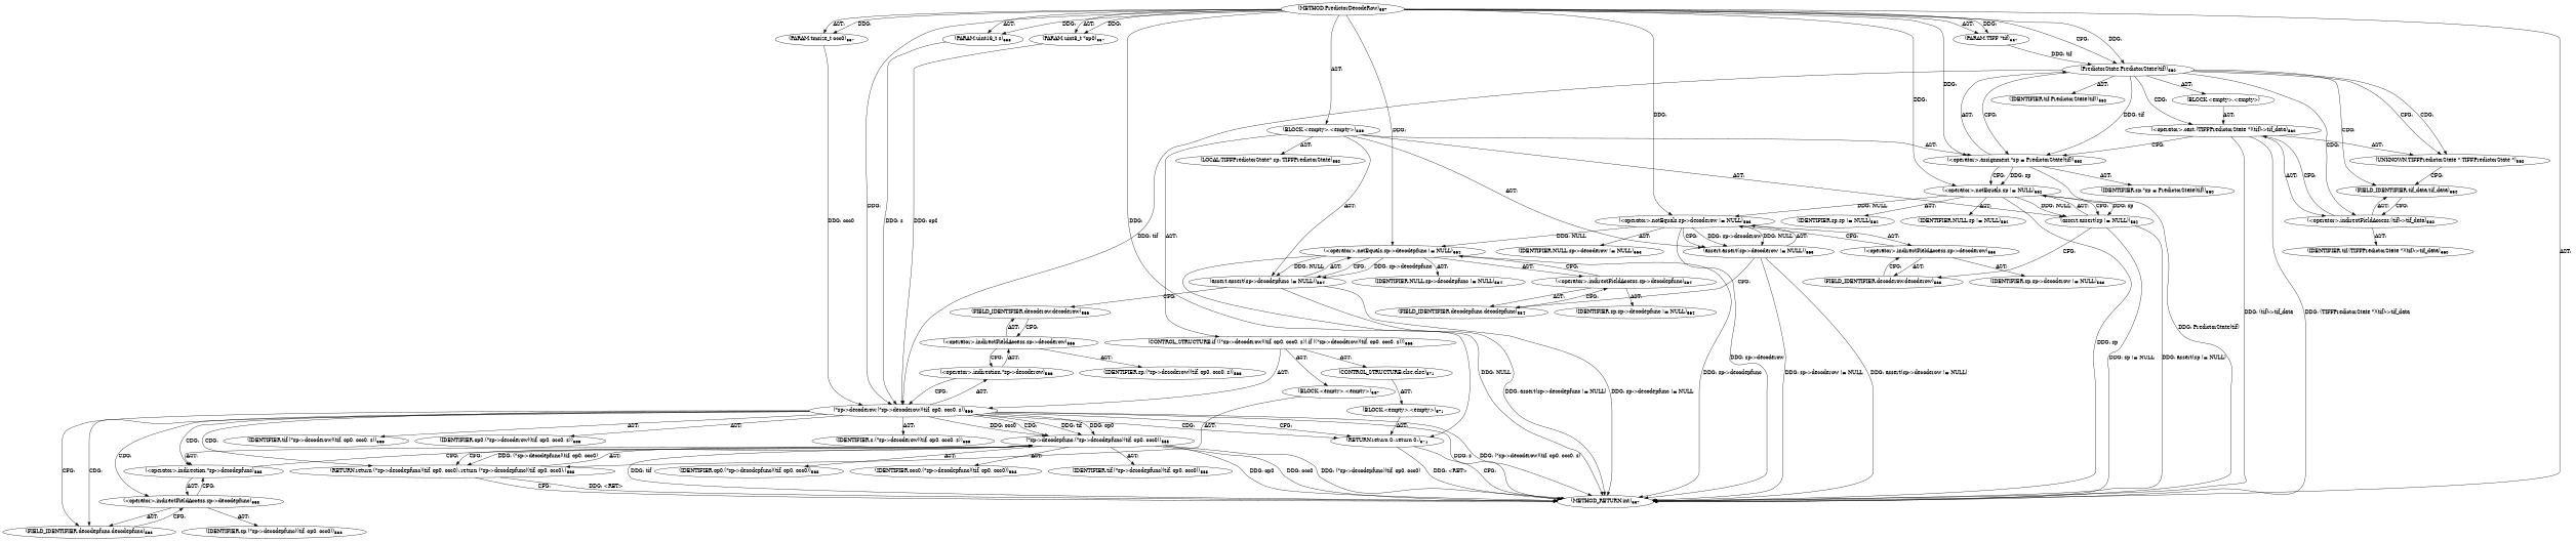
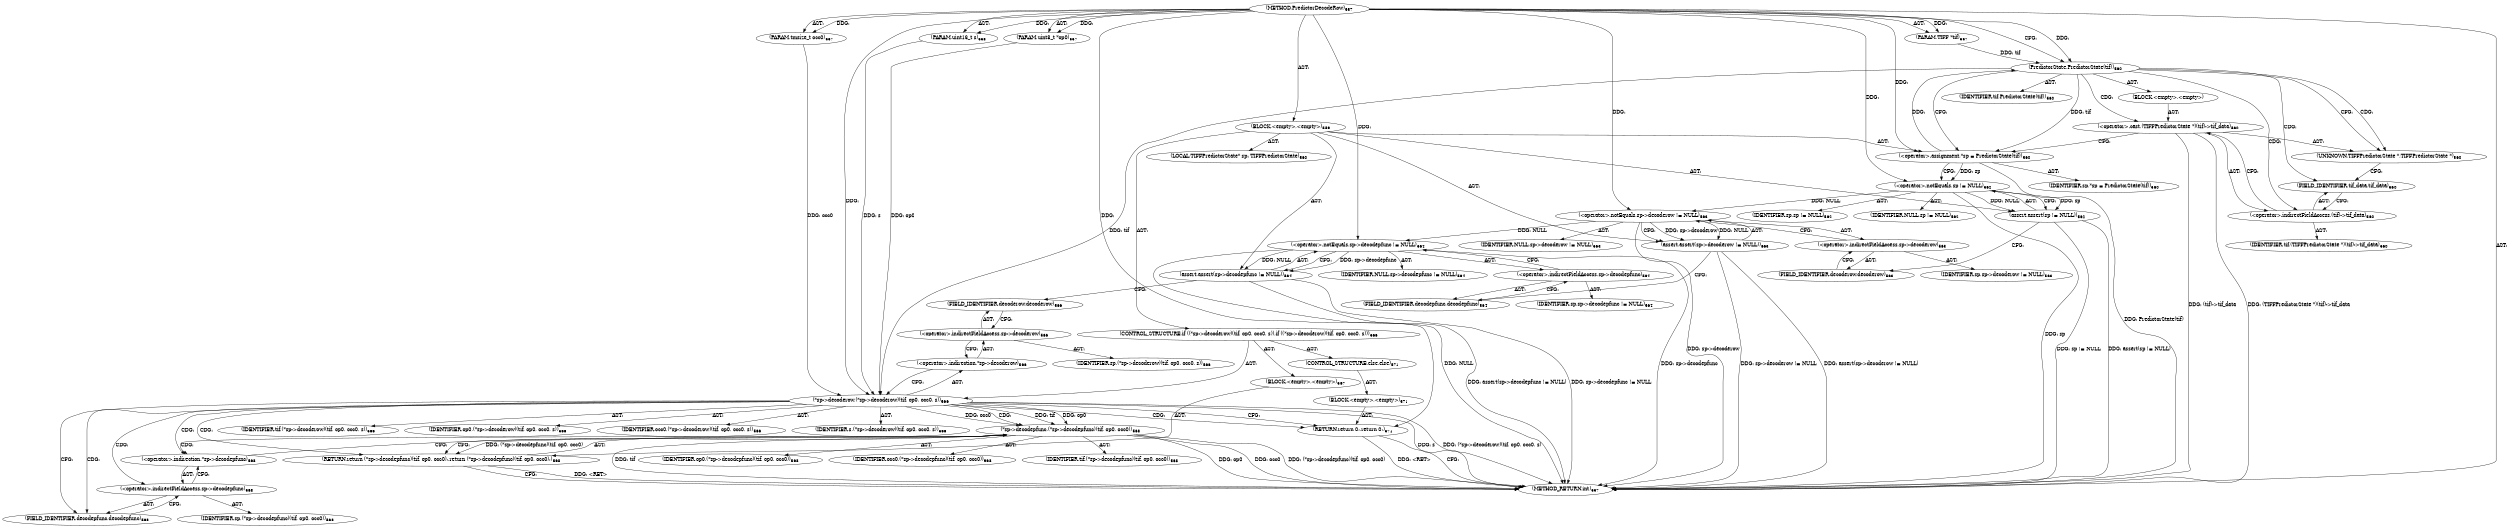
  digraph {
    n1 [label=<(METHOD,PredictorDecodeRow)<SUB>557</SUB>>]
    n2 [label=<(PARAM,TIFF *tif)<SUB>557</SUB>>]
    n3 [label=<(PARAM,uint8_t *op0)<SUB>557</SUB>>]
    n4 [label=<(PARAM,tmsize_t occ0)<SUB>557</SUB>>]
    n5 [label=<(PARAM,uint16_t s)<SUB>558</SUB>>]
    n6 [label=<(BLOCK,&lt;empty&gt;,&lt;empty&gt;)<SUB>559</SUB>>]
    n7 [label=<(&lt;operator&gt;.assignment,*sp = PredictorState(tif))<SUB>560</SUB>>]
    n8 [label=<(PredictorState,PredictorState(tif))<SUB>560</SUB>>]
    n9 [label=<(&lt;operator&gt;.notEquals,sp != NULL)<SUB>562</SUB>>]
    n10 [label=<(&lt;operator&gt;.notEquals,sp-&gt;decoderow != NULL)<SUB>563</SUB>>]
    n11 [label=<(&lt;operator&gt;.notEquals,sp-&gt;decodepfunc != NULL)<SUB>564</SUB>>]
    n12 [label=<(*sp-&gt;decoderow,(*sp-&gt;decoderow)(tif, op0, occ0, s))<SUB>566</SUB>>]
    n13 [label=<(RETURN,return 0;,return 0;)<SUB>571</SUB>>]
    n14 [label=<(METHOD_RETURN,int)<SUB>557</SUB>>]
    n15 [label=<(LOCAL,TIFFPredictorState* sp: TIFFPredictorState)<SUB>560</SUB>>]
    n16 [label=<(assert,assert(sp != NULL))<SUB>562</SUB>>]
    n17 [label=<(assert,assert(sp-&gt;decoderow != NULL))<SUB>663</SUB>>]
    n18 [label=<(assert,assert(sp-&gt;decodepfunc != NULL))<SUB>564</SUB>>]
    n19 [label=<(CONTROL_STRUCTURE,if ((*sp-&gt;decoderow)(tif, op0, occ0, s)),if ((*sp-&gt;decoderow)(tif, op0, occ0, s)))<SUB>566</SUB>>]
    n20 [label=<(IDENTIFIER,sp,*sp = PredictorState(tif))<SUB>560</SUB>>]
    n21 [label=<(IDENTIFIER,tif,PredictorState(tif))<SUB>560</SUB>>]
    n22 [label=<(BLOCK,&lt;empty&gt;,&lt;empty&gt;)>]
    n23 [label=<(&lt;operator&gt;.cast,(TIFFPredictorState *)(tif)-&gt;tif_data)<SUB>560</SUB>>]
    n24 [label=<(UNKNOWN,TIFFPredictorState *,TIFFPredictorState *)<SUB>560</SUB>>]
    n25 [label=<(&lt;operator&gt;.indirectFieldAccess,(tif)-&gt;tif_data)<SUB>560</SUB>>]
    n26 [label=<(FIELD_IDENTIFIER,tif_data,tif_data)<SUB>560</SUB>>]
    n27 [label=<(IDENTIFIER,sp,sp != NULL)<SUB>562</SUB>>]
    n28 [label=<(IDENTIFIER,NULL,sp != NULL)<SUB>562</SUB>>]
    n29 [label=<(&lt;operator&gt;.indirectFieldAccess,sp-&gt;decoderow)<SUB>563</SUB>>]
    n30 [label=<(IDENTIFIER,NULL,sp-&gt;decoderow != NULL)<SUB>563</SUB>>]
    n31 [label=<(&lt;operator&gt;.indirectFieldAccess,sp-&gt;decodepfunc)<SUB>564</SUB>>]
    n32 [label=<(IDENTIFIER,NULL,sp-&gt;decodepfunc != NULL)<SUB>564</SUB>>]
    n33 [label=<(*sp-&gt;decodepfunc,(*sp-&gt;decodepfunc)(tif, op0, occ0))<SUB>568</SUB>>]
    n34 [label=<(&lt;operator&gt;.indirection,*sp-&gt;decoderow)<SUB>566</SUB>>]
    n35 [label=<(IDENTIFIER,tif,(*sp-&gt;decoderow)(tif, op0, occ0, s))<SUB>566</SUB>>]
    n36 [label=<(IDENTIFIER,op0,(*sp-&gt;decoderow)(tif, op0, occ0, s))<SUB>566</SUB>>]
+   n37 [label=<(IDENTIFIER,occ0,(*sp-&gt;decoderow)(tif, op0, occ0, s))<SUB>566</SUB>>]
    n38 [label=<(IDENTIFIER,s,(*sp-&gt;decoderow)(tif, op0, occ0, s))<SUB>566</SUB>>]
    n39 [label=<(RETURN,return (*sp-&gt;decodepfunc)(tif, op0, occ0);,return (*sp-&gt;decodepfunc)(tif, op0, occ0);)<SUB>568</SUB>>]
    n40 [label=<(&lt;operator&gt;.indirection,*sp-&gt;decodepfunc)<SUB>568</SUB>>]
    n41 [label=<(&lt;operator&gt;.indirectFieldAccess,sp-&gt;decodepfunc)<SUB>568</SUB>>]
    n42 [label=<(FIELD_IDENTIFIER,decodepfunc,decodepfunc)<SUB>568</SUB>>]
    n43 [label=<(IDENTIFIER,tif,(*sp-&gt;decodepfunc)(tif, op0, occ0))<SUB>568</SUB>>]
    n44 [label=<(IDENTIFIER,op0,(*sp-&gt;decodepfunc)(tif, op0, occ0))<SUB>568</SUB>>]
    n45 [label=<(IDENTIFIER,occ0,(*sp-&gt;decodepfunc)(tif, op0, occ0))<SUB>968</SUB>>]
    n46 [label=<(FIELD_IDENTIFIER,decoderow,decoderow)<SUB>563</SUB>>]
    n47 [label=<(FIELD_IDENTIFIER,decodepfunc,decodepfunc)<SUB>564</SUB>>]
    n48 [label=<(FIELD_IDENTIFIER,decoderow,decoderow)<SUB>566</SUB>>]
    n49 [label=<(BLOCK,&lt;empty&gt;,&lt;empty&gt;)<SUB>567</SUB>>]
    n50 [label=<(CONTROL_STRUCTURE,else,else)<SUB>571</SUB>>]
    n51 [label=<(IDENTIFIER,tif,(TIFFPredictorState *)(tif)-&gt;tif_data)<SUB>560</SUB>>]
    n52 [label=<(IDENTIFIER,sp,sp-&gt;decoderow != NULL)<SUB>563</SUB>>]
    n53 [label=<(&lt;operator&gt;.indirectFieldAccess,sp-&gt;decoderow)<SUB>566</SUB>>]
    n54 [label=<(IDENTIFIER,sp,sp-&gt;decodepfunc != NULL)<SUB>564</SUB>>]
    n55 [label=<(BLOCK,&lt;empty&gt;,&lt;empty&gt;)<SUB>571</SUB>>]
    n56 [label=<(IDENTIFIER,sp,(*sp-&gt;decodepfunc)(tif, op0, occ0))<SUB>568</SUB>>]
    n57 [label=<(IDENTIFIER,sp,(*sp-&gt;decoderow)(tif, op0, occ0, s))<SUB>566</SUB>>]
    n1 -> n2 [label="AST: "]
    n1 -> n2 [label="DDG: "]
    n1 -> n3 [label="AST: "]
    n1 -> n3 [label="DDG: "]
    n1 -> n4 [label="AST: "]
    n1 -> n4 [label="DDG: "]
    n1 -> n5 [label="AST: "]
    n1 -> n5 [label="DDG: "]
    n1 -> n6 [label="AST: "]
    n1 -> n7 [label="DDG: "]
    n1 -> n8 [label="CFG: "]
    n1 -> n8 [label="DDG: "]
    n1 -> n9 [label="DDG: "]
    n1 -> n10 [label="DDG: "]
    n1 -> n11 [label="DDG: "]
    n1 -> n12 [label="DDG: "]
    n1 -> n13 [label="DDG: "]
    n1 -> n14 [label="AST: "]
    n2 -> n8 [label="DDG: tif"]
    n3 -> n12 [label="DDG: op0"]
    n4 -> n12 [label="DDG: occ0"]
    n5 -> n12 [label="DDG: s"]
    n6 -> n7 [label="AST: "]
    n6 -> n15 [label="AST: "]
    n6 -> n16 [label="AST: "]
    n6 -> n17 [label="AST: "]
    n6 -> n18 [label="AST: "]
    n6 -> n19 [label="AST: "]
-   n7 -> n8 [label="AST: "]
+   n7 -> n8 [label="DDG: "]
    n7 -> n9 [label="CFG: "]
    n7 -> n9 [label="DDG: sp"]
    n7 -> n14 [label="DDG: PredictorState(tif)"]
    n7 -> n20 [label="AST: "]
    n8 -> n7 [label="CFG: "]
    n8 -> n7 [label="DDG: tif"]
    n8 -> n12 [label="DDG: tif"]
    n8 -> n21 [label="AST: "]
    n8 -> n22 [label="AST: "]
    n8 -> n23 [label="CDG: "]
    n8 -> n24 [label="CFG: "]
    n8 -> n24 [label="CDG: "]
    n8 -> n25 [label="CDG: "]
    n8 -> n26 [label="CDG: "]
    n9 -> n10 [label="DDG: NULL"]
    n9 -> n14 [label="DDG: sp"]
    n9 -> n16 [label="CFG: "]
    n9 -> n16 [label="DDG: sp"]
    n9 -> n16 [label="DDG: NULL"]
    n9 -> n27 [label="AST: "]
    n9 -> n28 [label="AST: "]
    n10 -> n11 [label="DDG: NULL"]
    n10 -> n14 [label="DDG: sp-&gt;decoderow"]
    n10 -> n17 [label="CFG: "]
    n10 -> n17 [label="DDG: sp-&gt;decoderow"]
    n10 -> n17 [label="DDG: NULL"]
    n10 -> n29 [label="AST: "]
    n10 -> n30 [label="AST: "]
    n11 -> n14 [label="DDG: sp-&gt;decodepfunc"]
    n11 -> n14 [label="DDG: NULL"]
    n11 -> n18 [label="CFG: "]
    n11 -> n18 [label="DDG: sp-&gt;decodepfunc"]
    n11 -> n18 [label="DDG: NULL"]
    n11 -> n31 [label="AST: "]
    n11 -> n32 [label="AST: "]
    n12 -> n13 [label="CFG: "]
    n12 -> n13 [label="CDG: "]
    n12 -> n14 [label="DDG: s"]
    n12 -> n14 [label="DDG: (*sp-&gt;decoderow)(tif, op0, occ0, s)"]
    n12 -> n33 [label="DDG: tif"]
    n12 -> n33 [label="DDG: op0"]
    n12 -> n33 [label="DDG: occ0"]
    n12 -> n33 [label="CDG: "]
    n12 -> n34 [label="AST: "]
    n12 -> n35 [label="AST: "]
    n12 -> n36 [label="AST: "]
+   n12 -> n37 [label="AST: "]
    n12 -> n38 [label="AST: "]
    n12 -> n39 [label="CDG: "]
    n12 -> n40 [label="CDG: "]
    n12 -> n41 [label="CDG: "]
    n12 -> n42 [label="CFG: "]
    n12 -> n42 [label="CDG: "]
    n13 -> n14 [label="CFG: "]
    n13 -> n14 [label="DDG: &lt;RET&gt;"]
    n16 -> n9 [label="AST: "]
    n16 -> n14 [label="DDG: sp != NULL"]
    n16 -> n14 [label="DDG: assert(sp != NULL)"]
    n16 -> n46 [label="CFG: "]
    n17 -> n10 [label="AST: "]
    n17 -> n14 [label="DDG: sp-&gt;decoderow != NULL"]
    n17 -> n14 [label="DDG: assert(sp-&gt;decoderow != NULL)"]
    n17 -> n47 [label="CFG: "]
    n18 -> n11 [label="AST: "]
    n18 -> n14 [label="DDG: sp-&gt;decodepfunc != NULL"]
    n18 -> n14 [label="DDG: assert(sp-&gt;decodepfunc != NULL)"]
    n18 -> n48 [label="CFG: "]
    n19 -> n12 [label="AST: "]
    n19 -> n49 [label="AST: "]
    n19 -> n50 [label="AST: "]
    n22 -> n23 [label="AST: "]
    n23 -> n7 [label="CFG: "]
    n23 -> n14 [label="DDG: (tif)-&gt;tif_data"]
    n23 -> n14 [label="DDG: (TIFFPredictorState *)(tif)-&gt;tif_data"]
    n23 -> n24 [label="AST: "]
    n23 -> n25 [label="AST: "]
    n24 -> n26 [label="CFG: "]
    n25 -> n23 [label="CFG: "]
    n25 -> n26 [label="AST: "]
    n25 -> n51 [label="AST: "]
    n26 -> n25 [label="CFG: "]
    n29 -> n10 [label="CFG: "]
    n29 -> n46 [label="AST: "]
    n29 -> n52 [label="AST: "]
    n31 -> n11 [label="CFG: "]
    n31 -> n47 [label="AST: "]
    n31 -> n54 [label="AST: "]
    n33 -> n14 [label="DDG: tif"]
    n33 -> n14 [label="DDG: op0"]
    n33 -> n14 [label="DDG: occ0"]
    n33 -> n14 [label="DDG: (*sp-&gt;decodepfunc)(tif, op0, occ0)"]
    n33 -> n39 [label="CFG: "]
    n33 -> n39 [label="DDG: (*sp-&gt;decodepfunc)(tif, op0, occ0)"]
-   n33 -> n40 [label="AST: "]
+   n33 -> n40 [label="CDG: "]
    n33 -> n43 [label="AST: "]
    n33 -> n44 [label="AST: "]
    n33 -> n45 [label="AST: "]
    n34 -> n12 [label="CFG: "]
    n34 -> n53 [label="AST: "]
    n39 -> n14 [label="CFG: "]
    n39 -> n14 [label="DDG: &lt;RET&gt;"]
    n39 -> n33 [label="AST: "]
    n40 -> n33 [label="CFG: "]
    n40 -> n41 [label="AST: "]
    n41 -> n40 [label="CFG: "]
    n41 -> n42 [label="AST: "]
    n41 -> n56 [label="AST: "]
    n42 -> n41 [label="CFG: "]
    n46 -> n29 [label="CFG: "]
    n47 -> n31 [label="CFG: "]
    n48 -> n53 [label="CFG: "]
    n49 -> n39 [label="AST: "]
    n50 -> n55 [label="AST: "]
    n53 -> n34 [label="CFG: "]
    n53 -> n48 [label="AST: "]
    n53 -> n57 [label="AST: "]
    n55 -> n13 [label="AST: "]
  }
